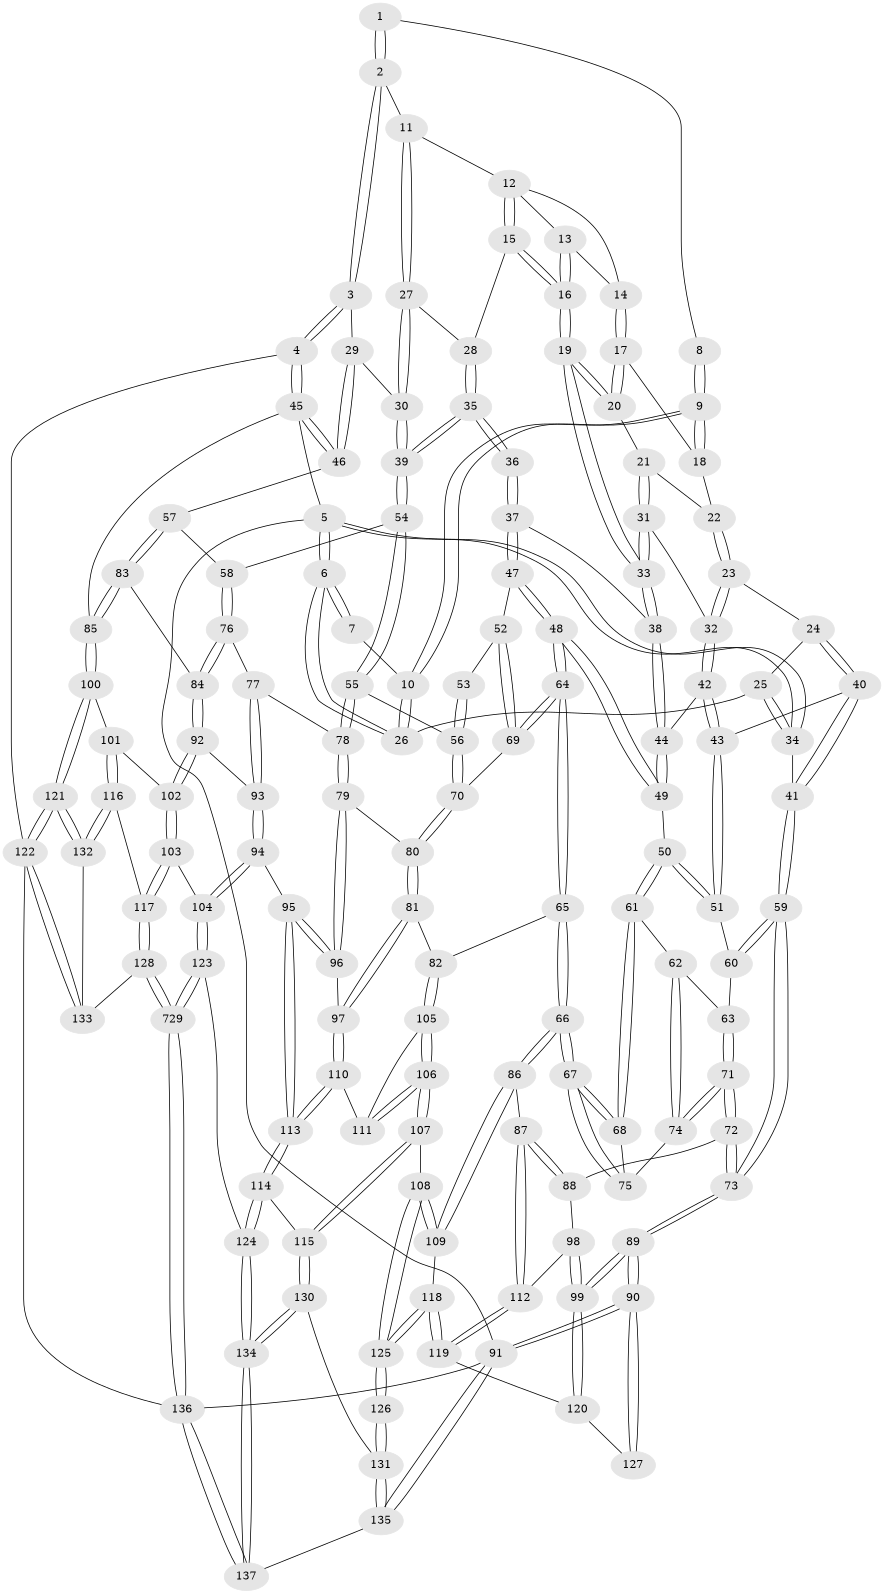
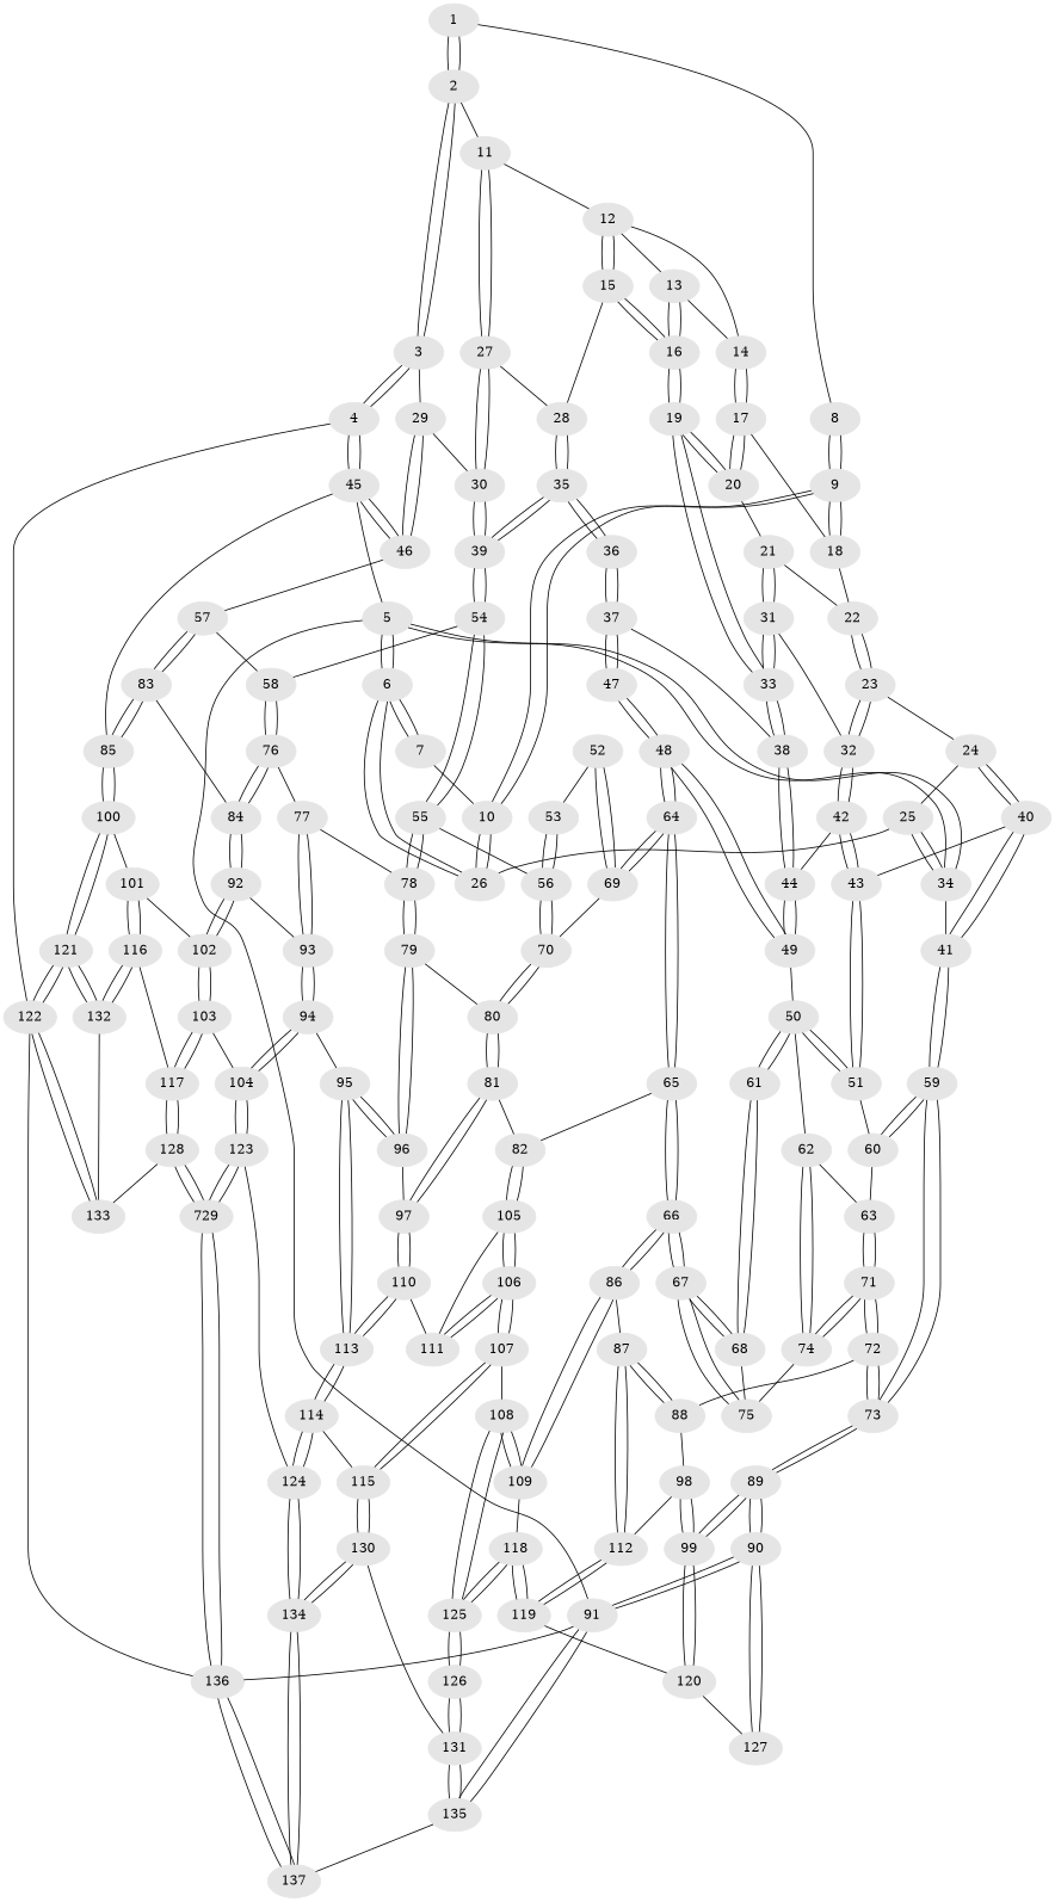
  graph {
    node [color=gray90 style=filled]
    1
    2
    8
    3
    11
    9
    4
    29
    12
    27
    45
    122
    30
    46
    5
    6
    34
    91
    85
    136
    133
    7
    26
    41
    135
    10
    18
    14
    17
    22
    13
    15
    28
    16
    19
    20
    35
    33
    21
    23
    38
    31
    32
    24
    25
    40
    42
    43
    39
    36
    57
    54
    44
    59
    37
    47
    48
    52
    49
    55
    58
    51
    60
    73
    50
    100
    83
    64
    53
    69
    65
    61
    62
    68
    63
    56
    70
    78
    76
    79
    80
    84
    77
    89
    71
    74
    75
    72
    66
    82
    67
    86
    105
    87
    109
    81
    88
    98
    90
    99
    93
    92
    94
    96
    97
    110
    106
    111
    102
    101
    121
    112
    118
    119
    127
    120
    137
    103
    95
    104
    113
    123
    114
    116
    132
    117
    128
    124
    n129 [label=729]
    107
    108
    115
    125
    130
    126
    134
    131
    1 -- 2
    1 -- 2
    1 -- 8
    2 -- 3
    2 -- 3
    2 -- 11
    8 -- 9
    8 -- 9
    3 -- 4
    3 -- 4
    3 -- 29
    11 -- 12
    11 -- 27
    11 -- 27
    9 -- 10
    9 -- 10
    9 -- 18
    9 -- 18
    4 -- 45
    4 -- 45
    4 -- 122
    29 -- 30
    29 -- 46
    29 -- 46
    12 -- 14
    12 -- 13
    12 -- 15
    12 -- 15
    27 -- 30
    27 -- 30
    27 -- 28
    45 -- 46
    45 -- 46
    45 -- 5
    45 -- 85
    122 -- 136
    122 -- 133
    122 -- 133
    30 -- 39
    30 -- 39
    46 -- 57
    5 -- 6
    5 -- 6
    5 -- 34
    5 -- 34
    5 -- 91
    6 -- 7
    6 -- 7
    6 -- 26
    6 -- 26
    34 -- 41
    91 -- 136
    91 -- 135
    91 -- 135
    85 -- 100
    85 -- 100
    136 -- 137
    136 -- 137
    7 -- 10
    41 -- 59
    41 -- 59
    135 -- 137
    10 -- 26
    10 -- 26
    18 -- 22
    14 -- 17
    14 -- 17
    17 -- 18
    17 -- 20
    17 -- 20
    22 -- 23
    22 -- 23
    13 -- 14
    13 -- 16
    13 -- 16
    15 -- 28
    15 -- 16
    15 -- 16
    28 -- 35
    28 -- 35
    16 -- 19
    16 -- 19
    19 -- 20
    19 -- 20
    19 -- 33
    19 -- 33
    20 -- 21
    35 -- 39
    35 -- 39
    35 -- 36
    35 -- 36
    33 -- 38
    33 -- 38
    21 -- 22
    21 -- 31
    21 -- 31
    23 -- 32
    23 -- 32
    23 -- 24
    38 -- 44
    38 -- 44
    31 -- 33
    31 -- 33
    31 -- 32
    32 -- 42
    32 -- 42
    24 -- 25
    24 -- 40
    24 -- 40
    25 -- 34
    25 -- 34
    25 -- 26
    40 -- 41
    40 -- 41
    40 -- 43
    42 -- 43
    42 -- 43
    42 -- 44
    43 -- 51
    43 -- 51
    39 -- 54
    39 -- 54
    36 -- 37
    36 -- 37
    57 -- 58
    57 -- 83
    57 -- 83
    54 -- 55
    54 -- 55
    54 -- 58
    44 -- 49
    44 -- 49
    59 -- 60
    59 -- 60
    59 -- 73
    59 -- 73
    37 -- 38
    37 -- 47
    37 -- 47
    47 -- 48
    47 -- 48
-   47 -- 52
    48 -- 49
    48 -- 49
    48 -- 64
    48 -- 64
    52 -- 53
    52 -- 69
    52 -- 69
    49 -- 50
    55 -- 56
    55 -- 78
    55 -- 78
    58 -- 76
    58 -- 76
    51 -- 60
    60 -- 63
    73 -- 89
    73 -- 89
    50 -- 51
    50 -- 51
    50 -- 61
    50 -- 61
    100 -- 101
    100 -- 121
    100 -- 121
    83 -- 85
    83 -- 85
    83 -- 84
    64 -- 69
    64 -- 69
    64 -- 65
    64 -- 65
    53 -- 56
    53 -- 56
    69 -- 70
    65 -- 66
    65 -- 66
    65 -- 82
-   61 -- 62
+   50 -- 62
    61 -- 68
    61 -- 68
    62 -- 63
    62 -- 74
    62 -- 74
    68 -- 75
    63 -- 71
    63 -- 71
    56 -- 70
    56 -- 70
    70 -- 80
    70 -- 80
    78 -- 79
    78 -- 79
    76 -- 84
    76 -- 84
    76 -- 77
    79 -- 80
    79 -- 96
    79 -- 96
    80 -- 81
    80 -- 81
    84 -- 92
    84 -- 92
    77 -- 78
    77 -- 93
    77 -- 93
    89 -- 90
    89 -- 90
    89 -- 99
    89 -- 99
    71 -- 74
    71 -- 74
    71 -- 72
    71 -- 72
    74 -- 75
    72 -- 73
    72 -- 73
    72 -- 88
    66 -- 67
    66 -- 67
    66 -- 86
    66 -- 86
    82 -- 105
    82 -- 105
    67 -- 68
    67 -- 68
    67 -- 75
    67 -- 75
    86 -- 87
    86 -- 109
    86 -- 109
    105 -- 106
    105 -- 106
    105 -- 111
    87 -- 88
    87 -- 88
    87 -- 112
    87 -- 112
    109 -- 118
    81 -- 82
    81 -- 97
    81 -- 97
    88 -- 98
    98 -- 99
    98 -- 99
    98 -- 112
    90 -- 91
    90 -- 91
    90 -- 127
    90 -- 127
    99 -- 120
    99 -- 120
    93 -- 94
    93 -- 94
    92 -- 93
    92 -- 102
    92 -- 102
    94 -- 95
    94 -- 104
    94 -- 104
    96 -- 97
    97 -- 110
    97 -- 110
    110 -- 111
    110 -- 113
    110 -- 113
    106 -- 111
    106 -- 111
    106 -- 107
    106 -- 107
    102 -- 103
    102 -- 103
    101 -- 102
    101 -- 116
    101 -- 116
    121 -- 122
    121 -- 122
    121 -- 132
    121 -- 132
    112 -- 119
    112 -- 119
    118 -- 119
    118 -- 119
    118 -- 125
    118 -- 125
    119 -- 120
    120 -- 127
    103 -- 104
    103 -- 117
    103 -- 117
    95 -- 96
    95 -- 96
    95 -- 113
    95 -- 113
    104 -- 123
    104 -- 123
    113 -- 114
    113 -- 114
    123 -- 124
    123 -- n129
    123 -- n129
    114 -- 124
    114 -- 124
    114 -- 115
    116 -- 132
    116 -- 132
    116 -- 117
    132 -- 133
    117 -- 128
    117 -- 128
    128 -- 133
    128 -- n129
    128 -- n129
    124 -- 134
    124 -- 134
    n129 -- 136
    n129 -- 136
    107 -- 108
    107 -- 115
    107 -- 115
    108 -- 109
    108 -- 109
    108 -- 125
    108 -- 125
    115 -- 130
    115 -- 130
    125 -- 126
    125 -- 126
    130 -- 134
    130 -- 134
    130 -- 131
    126 -- 131
    126 -- 131
    134 -- 137
    134 -- 137
    131 -- 135
    131 -- 135
  }
